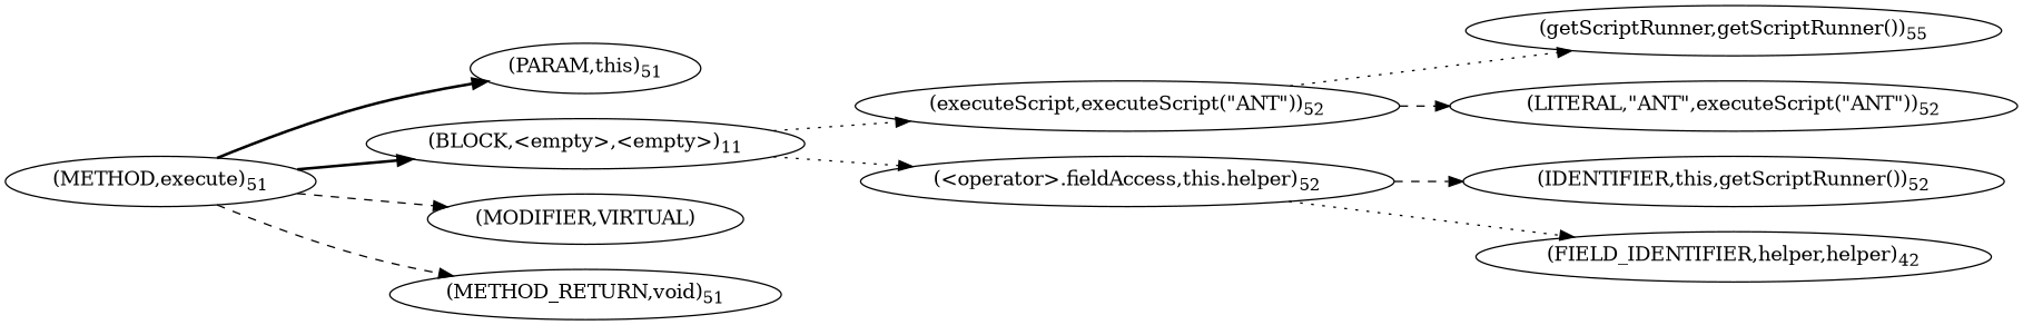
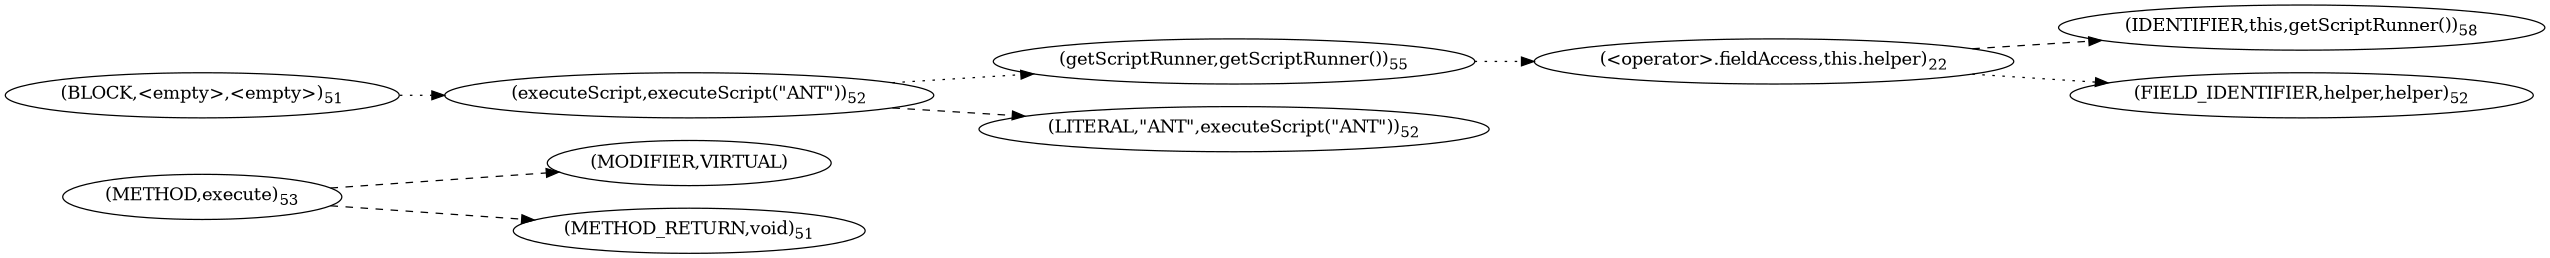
  digraph {
    rankdir=LR
    edge [style=dashed]
-   n1 [label=<(METHOD,execute)<SUB>51</SUB>>]
-   n2 [label=<(PARAM,this)<SUB>51</SUB>>]
-   n3 [label=<(BLOCK,&lt;empty&gt;,&lt;empty&gt;)<SUB>11</SUB>>]
+   n1 [label=<(METHOD,execute)<SUB>53</SUB>>]
+   n3 [label=<(BLOCK,&lt;empty&gt;,&lt;empty&gt;)<SUB>51</SUB>>]
    n4 [label=<(MODIFIER,VIRTUAL)>]
    n5 [label=<(METHOD_RETURN,void)<SUB>51</SUB>>]
    n6 [label=<(executeScript,executeScript(&quot;ANT&quot;))<SUB>52</SUB>>]
    n7 [label=<(getScriptRunner,getScriptRunner())<SUB>55</SUB>>]
    n8 [label=<(LITERAL,&quot;ANT&quot;,executeScript(&quot;ANT&quot;))<SUB>52</SUB>>]
-   n9 [label=<(&lt;operator&gt;.fieldAccess,this.helper)<SUB>52</SUB>>]
-   n10 [label=<(IDENTIFIER,this,getScriptRunner())<SUB>52</SUB>>]
-   n11 [label=<(FIELD_IDENTIFIER,helper,helper)<SUB>42</SUB>>]
-   n1 -> n2 [style=bold]
-   n1 -> n3 [style=bold]
+   n9 [label=<(&lt;operator&gt;.fieldAccess,this.helper)<SUB>22</SUB>>]
+   n10 [label=<(IDENTIFIER,this,getScriptRunner())<SUB>58</SUB>>]
+   n11 [label=<(FIELD_IDENTIFIER,helper,helper)<SUB>52</SUB>>]
    n1 -> n4
    n1 -> n5
    n3 -> n6 [style=dotted]
    n6 -> n7 [style=dotted]
    n6 -> n8
-   n3 -> n9 [style=dotted]
+   n7 -> n9 [style=dotted]
    n9 -> n10
    n9 -> n11 [style=dotted]
  }
